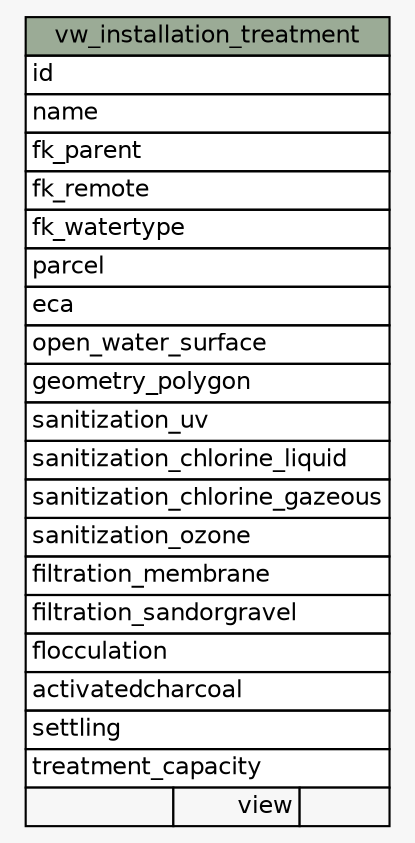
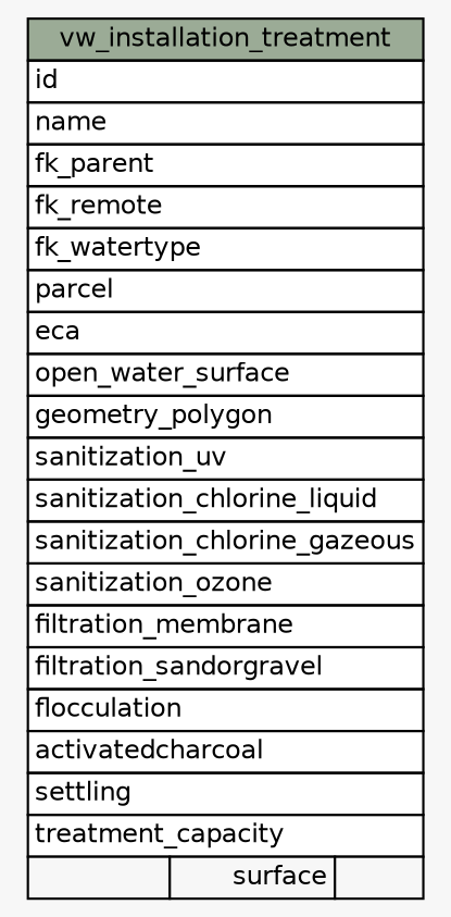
  digraph {
    bgcolor="#f7f7f7"
    fontname=Helvetica
    fontsize=11
    nodesep=0.18
    rankdir=RL
    ranksep=0.46
-   n1 [fontname=Helvetica fontsize=11 label=<     <TABLE BORDER="0" CELLBORDER="1" CELLSPACING="0" BGCOLOR="#ffffff">       <TR><TD COLSPAN="3" BGCOLOR="#9bab96" ALIGN="CENTER">vw_installation_treatment</TD></TR>       <TR><TD PORT="id" COLSPAN="3" ALIGN="LEFT">id</TD></TR>       <TR><TD PORT="name" COLSPAN="3" ALIGN="LEFT">name</TD></TR>       <TR><TD PORT="fk_parent" COLSPAN="3" ALIGN="LEFT">fk_parent</TD></TR>       <TR><TD PORT="fk_remote" COLSPAN="3" ALIGN="LEFT">fk_remote</TD></TR>       <TR><TD PORT="fk_watertype" COLSPAN="3" ALIGN="LEFT">fk_watertype</TD></TR>       <TR><TD PORT="parcel" COLSPAN="3" ALIGN="LEFT">parcel</TD></TR>       <TR><TD PORT="eca" COLSPAN="3" ALIGN="LEFT">eca</TD></TR>       <TR><TD PORT="open_water_surface" COLSPAN="3" ALIGN="LEFT">open_water_surface</TD></TR>       <TR><TD PORT="geometry_polygon" COLSPAN="3" ALIGN="LEFT">geometry_polygon</TD></TR>       <TR><TD PORT="sanitization_uv" COLSPAN="3" ALIGN="LEFT">sanitization_uv</TD></TR>       <TR><TD PORT="sanitization_chlorine_liquid" COLSPAN="3" ALIGN="LEFT">sanitization_chlorine_liquid</TD></TR>       <TR><TD PORT="sanitization_chlorine_gazeous" COLSPAN="3" ALIGN="LEFT">sanitization_chlorine_gazeous</TD></TR>       <TR><TD PORT="sanitization_ozone" COLSPAN="3" ALIGN="LEFT">sanitization_ozone</TD></TR>       <TR><TD PORT="filtration_membrane" COLSPAN="3" ALIGN="LEFT">filtration_membrane</TD></TR>       <TR><TD PORT="filtration_sandorgravel" COLSPAN="3" ALIGN="LEFT">filtration_sandorgravel</TD></TR>       <TR><TD PORT="flocculation" COLSPAN="3" ALIGN="LEFT">flocculation</TD></TR>       <TR><TD PORT="activatedcharcoal" COLSPAN="3" ALIGN="LEFT">activatedcharcoal</TD></TR>       <TR><TD PORT="settling" COLSPAN="3" ALIGN="LEFT">settling</TD></TR>       <TR><TD PORT="treatment_capacity" COLSPAN="3" ALIGN="LEFT">treatment_capacity</TD></TR>       <TR><TD ALIGN="LEFT" BGCOLOR="#f7f7f7">  </TD><TD ALIGN="RIGHT" BGCOLOR="#f7f7f7">view</TD><TD ALIGN="RIGHT" BGCOLOR="#f7f7f7">  </TD></TR>     </TABLE>> shape=plaintext]
+   n1 [fontname=Helvetica fontsize=11 label=<     <TABLE BORDER="0" CELLBORDER="1" CELLSPACING="0" BGCOLOR="#ffffff">       <TR><TD COLSPAN="3" BGCOLOR="#9bab96" ALIGN="CENTER">vw_installation_treatment</TD></TR>       <TR><TD PORT="id" COLSPAN="3" ALIGN="LEFT">id</TD></TR>       <TR><TD PORT="name" COLSPAN="3" ALIGN="LEFT">name</TD></TR>       <TR><TD PORT="fk_parent" COLSPAN="3" ALIGN="LEFT">fk_parent</TD></TR>       <TR><TD PORT="fk_remote" COLSPAN="3" ALIGN="LEFT">fk_remote</TD></TR>       <TR><TD PORT="fk_watertype" COLSPAN="3" ALIGN="LEFT">fk_watertype</TD></TR>       <TR><TD PORT="parcel" COLSPAN="3" ALIGN="LEFT">parcel</TD></TR>       <TR><TD PORT="eca" COLSPAN="3" ALIGN="LEFT">eca</TD></TR>       <TR><TD PORT="open_water_surface" COLSPAN="3" ALIGN="LEFT">open_water_surface</TD></TR>       <TR><TD PORT="geometry_polygon" COLSPAN="3" ALIGN="LEFT">geometry_polygon</TD></TR>       <TR><TD PORT="sanitization_uv" COLSPAN="3" ALIGN="LEFT">sanitization_uv</TD></TR>       <TR><TD PORT="sanitization_chlorine_liquid" COLSPAN="3" ALIGN="LEFT">sanitization_chlorine_liquid</TD></TR>       <TR><TD PORT="sanitization_chlorine_gazeous" COLSPAN="3" ALIGN="LEFT">sanitization_chlorine_gazeous</TD></TR>       <TR><TD PORT="sanitization_ozone" COLSPAN="3" ALIGN="LEFT">sanitization_ozone</TD></TR>       <TR><TD PORT="filtration_membrane" COLSPAN="3" ALIGN="LEFT">filtration_membrane</TD></TR>       <TR><TD PORT="filtration_sandorgravel" COLSPAN="3" ALIGN="LEFT">filtration_sandorgravel</TD></TR>       <TR><TD PORT="flocculation" COLSPAN="3" ALIGN="LEFT">flocculation</TD></TR>       <TR><TD PORT="activatedcharcoal" COLSPAN="3" ALIGN="LEFT">activatedcharcoal</TD></TR>       <TR><TD PORT="settling" COLSPAN="3" ALIGN="LEFT">settling</TD></TR>       <TR><TD PORT="treatment_capacity" COLSPAN="3" ALIGN="LEFT">treatment_capacity</TD></TR>       <TR><TD ALIGN="LEFT" BGCOLOR="#f7f7f7">  </TD><TD ALIGN="RIGHT" BGCOLOR="#f7f7f7">surface</TD><TD ALIGN="RIGHT" BGCOLOR="#f7f7f7">  </TD></TR>     </TABLE>> shape=plaintext]
  }
